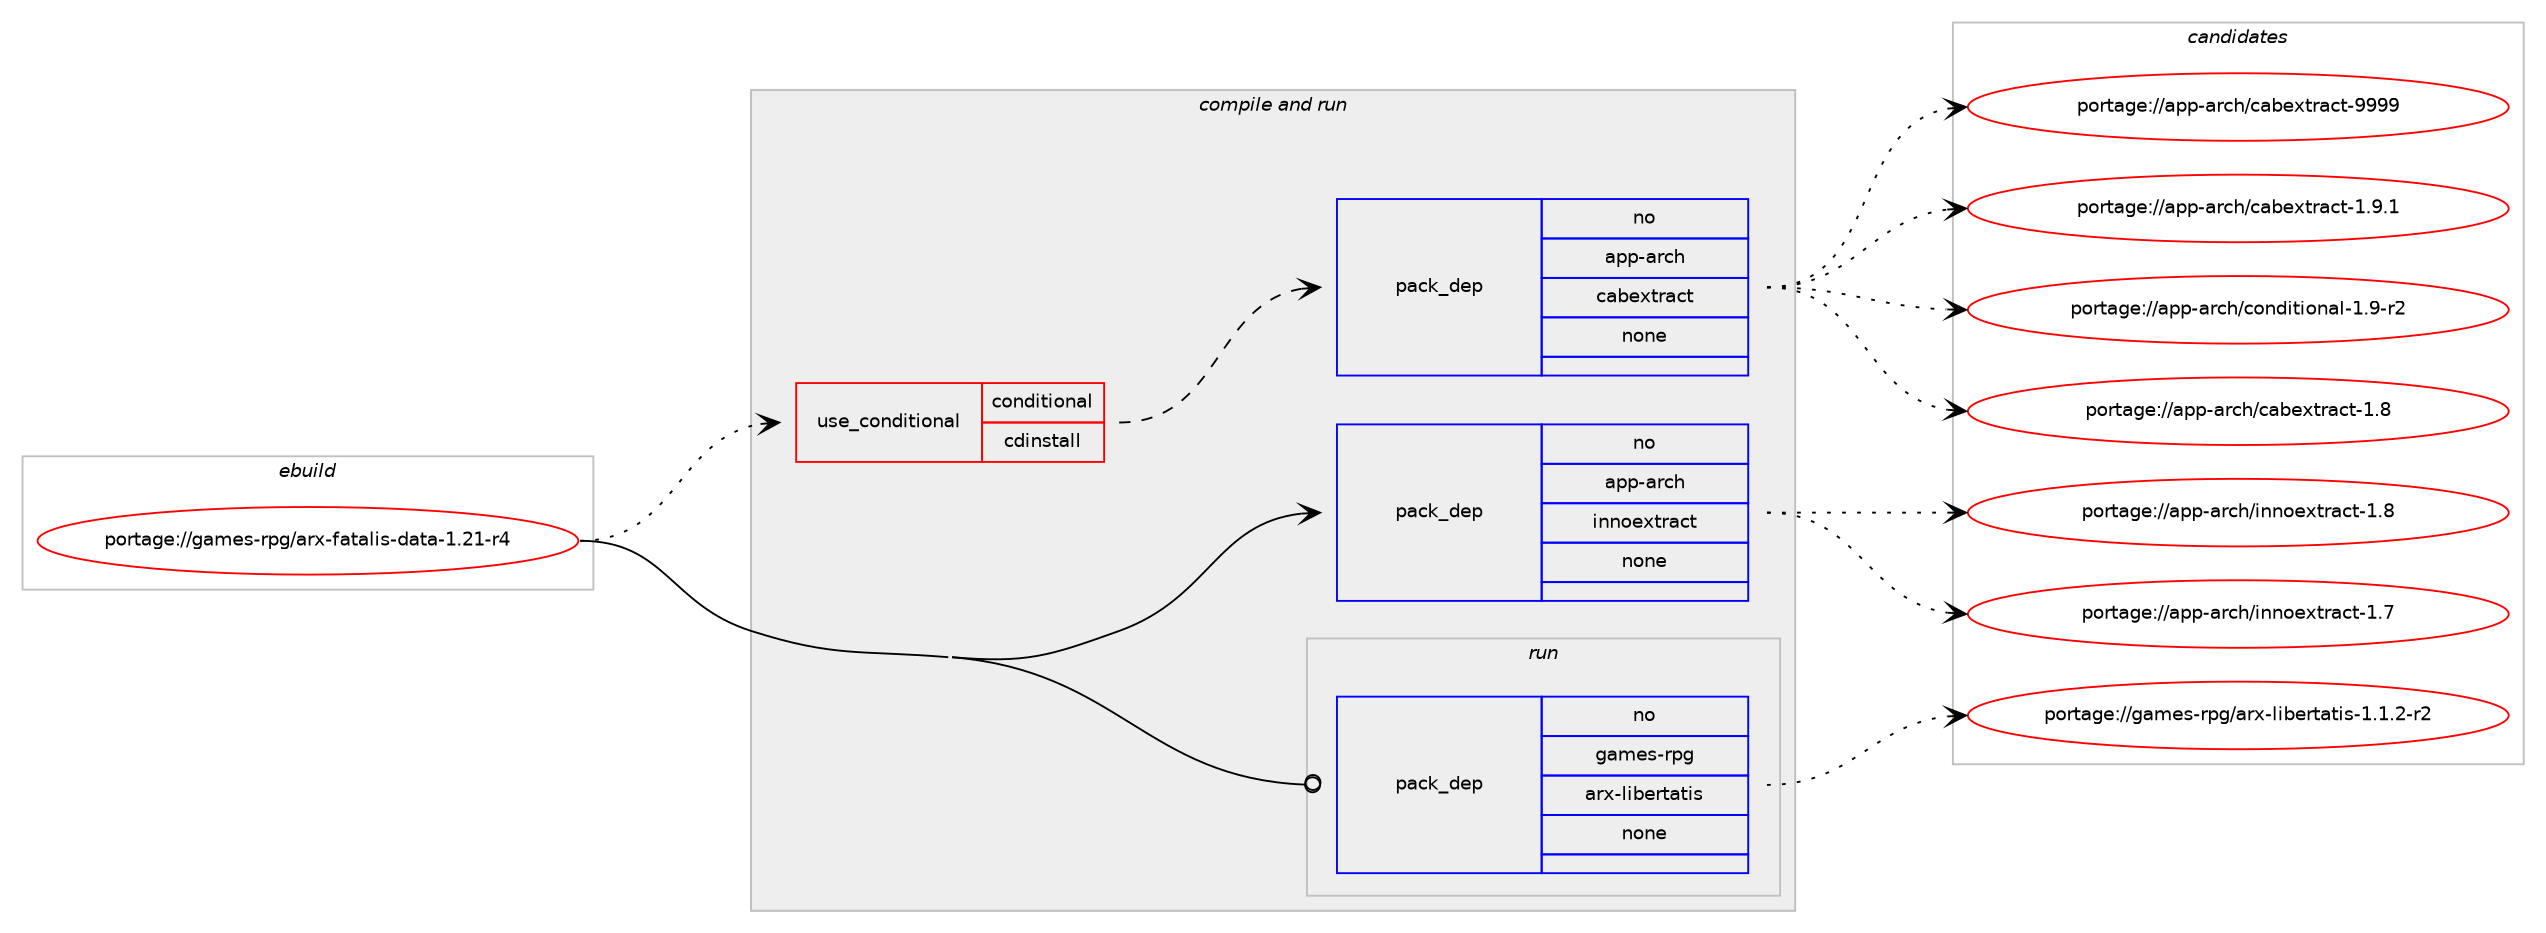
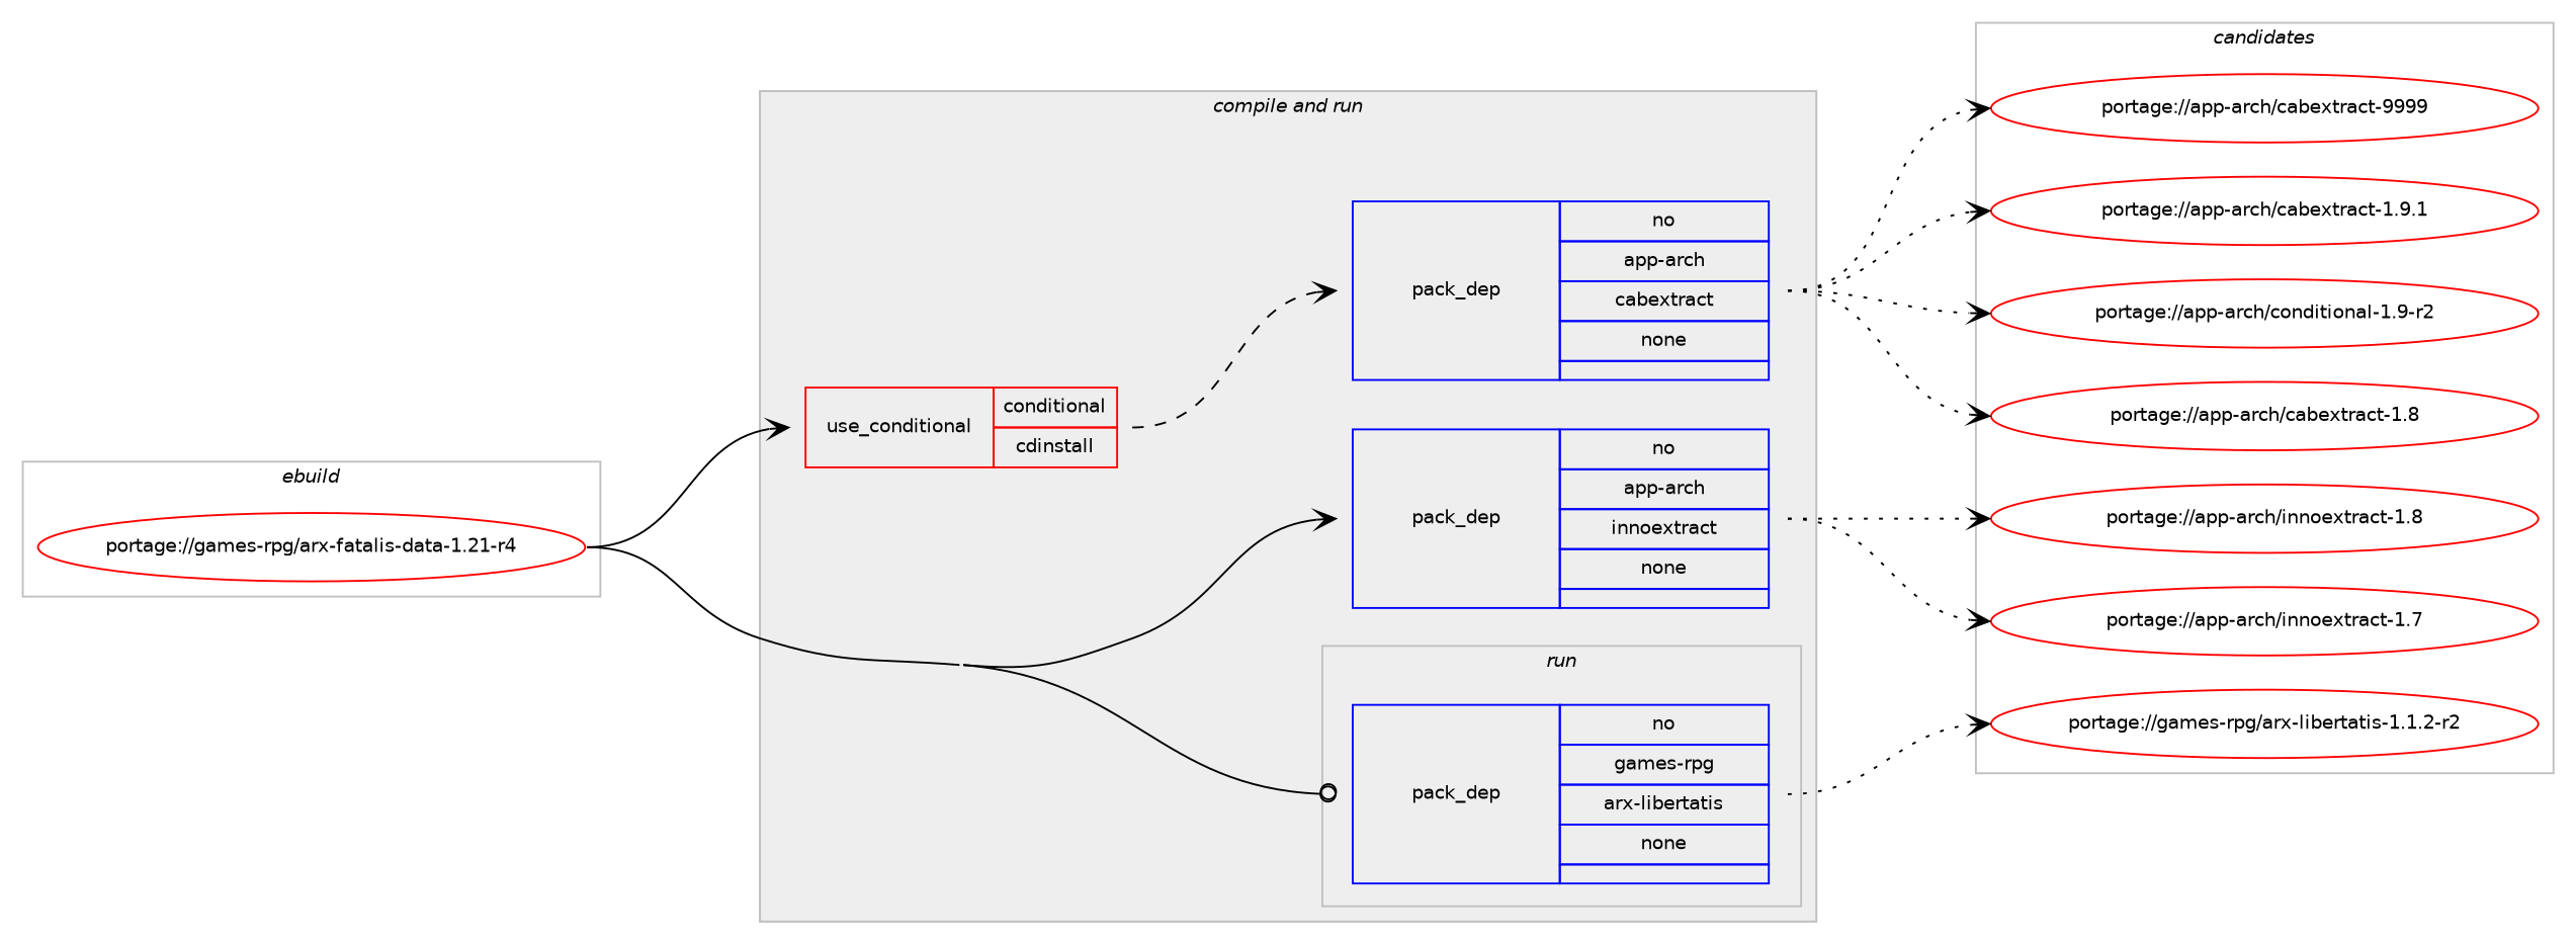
  digraph {
    compound=true
    concentrate=true
    fontname=Helvetica
    fontsize=10
    newrank=true
    rankdir=LR
    ranksep=1.5
    node [color=red fontname=Helvetica fontsize=10]
    edge [arrowhead=vee headport=w style=dotted tailport=e weight=100]
    n1 [label="portage://games-rpg/arx-fatalis-data-1.21-r4" width=4]
    n2 [color=blue label=<<TABLE BORDER="0" CELLBORDER="1" CELLSPACING="0" CELLPADDING="4" WIDTH="220"><TR><TD ROWSPAN="6" CELLPADDING="30">pack_dep</TD></TR><TR><TD WIDTH="110">no</TD></TR><TR><TD>app-arch</TD></TR><TR><TD>cabextract</TD></TR><TR><TD>none</TD></TR><TR><TD></TD></TR></TABLE>> shape=none]
    n3 [label=<<TABLE BORDER="0" CELLBORDER="1" CELLSPACING="0" CELLPADDING="4"><TR><TD ROWSPAN="3" CELLPADDING="10">use_conditional</TD></TR><TR><TD>conditional</TD></TR><TR><TD>cdinstall</TD></TR></TABLE>> shape=none]
    n4 [color=blue label=<<TABLE BORDER="0" CELLBORDER="1" CELLSPACING="0" CELLPADDING="4" WIDTH="220"><TR><TD ROWSPAN="6" CELLPADDING="30">pack_dep</TD></TR><TR><TD WIDTH="110">no</TD></TR><TR><TD>app-arch</TD></TR><TR><TD>innoextract</TD></TR><TR><TD>none</TD></TR><TR><TD></TD></TR></TABLE>> shape=none]
    n5 [color=blue label=<<TABLE BORDER="0" CELLBORDER="1" CELLSPACING="0" CELLPADDING="4" WIDTH="220"><TR><TD ROWSPAN="6" CELLPADDING="30">pack_dep</TD></TR><TR><TD WIDTH="110">no</TD></TR><TR><TD>games-rpg</TD></TR><TR><TD>arx-libertatis</TD></TR><TR><TD>none</TD></TR><TR><TD></TD></TR></TABLE>> shape=none]
    n6 [label="portage://app-arch/cabextract-9999" width=4]
    n7 [label="portage://app-arch/cabextract-1.9.1" width=4]
    n8 [label="portage://app-arch/conditional-1.9-r2" width=4]
    n9 [label="portage://app-arch/cabextract-1.8" width=4]
    n10 [label="portage://app-arch/innoextract-1.8" width=4]
    n11 [label="portage://app-arch/innoextract-1.7" width=4]
    n12 [label="portage://games-rpg/arx-libertatis-1.1.2-r2" width=4]
    subgraph cluster_1 {
      color=gray
      label=<<i>ebuild</i>>
      n1
    }
    subgraph cluster_2 {
      color=gray
      label=<<i>dependencies</i>>
      subgraph cluster_3 {
        color=gray
        fillcolor="#eeeeee"
        label=<<i>compile</i>>
        style=filled
        subgraph sub_4 {
          color=gray
          fillcolor="#eeeeee"
          label=<<i>compile</i>>
          style=filled
          n3
          subgraph sub_5 {
            color=gray
            fillcolor="#eeeeee"
            label=<<i>compile</i>>
            style=filled
            n2
          }
        }
        subgraph sub_6 {
          color=gray
          fillcolor="#eeeeee"
          label=<<i>compile</i>>
          style=filled
          n4
        }
      }
      subgraph cluster_7 {
        color=gray
        fillcolor="#eeeeee"
        label=<<i>compile and run</i>>
        style=filled
      }
      subgraph cluster_8 {
        color=gray
        fillcolor="#eeeeee"
        label=<<i>run</i>>
        style=filled
        subgraph sub_9 {
          color=gray
          fillcolor="#eeeeee"
          label=<<i>run</i>>
          style=filled
          n5
        }
      }
    }
    subgraph cluster_10 {
      color=gray
      label=<<i>candidates</i>>
      rank=same
      subgraph sub_11 {
        color=black
        label=<<i>candidates</i>>
        nodesep=1
        rank=same
        n6
        n7
        n8
        n9
      }
      subgraph sub_12 {
        color=black
        label=<<i>candidates</i>>
        nodesep=1
        rank=same
        n10
        n11
      }
      subgraph sub_13 {
        color=black
        label=<<i>candidates</i>>
        nodesep=1
        rank=same
        n12
      }
    }
-   n1 -> n3 [weight=20]
+   n1 -> n3 [style=solid weight=20]
    n1 -> n4 [style=solid weight=20]
    n1 -> n5 [arrowhead=odot style=solid weight=20]
    n2 -> n6
    n2 -> n7
    n2 -> n8
    n2 -> n9
    n3 -> n2 [style=dashed weight=20]
    n4 -> n10
    n4 -> n11
    n5 -> n12
  }
